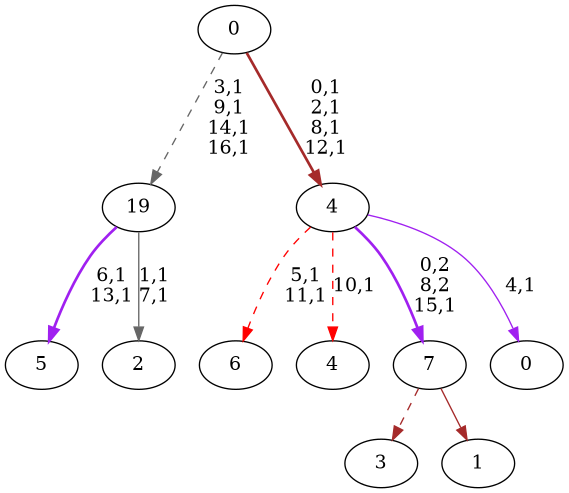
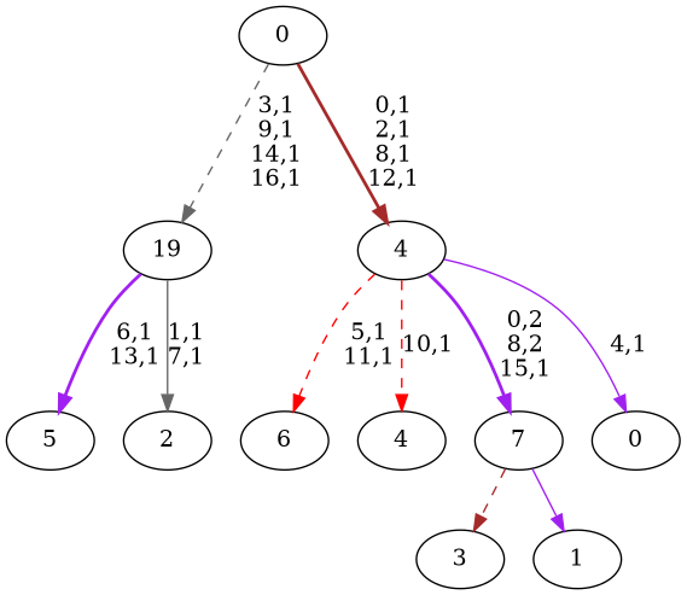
  digraph {
    edge [color=purple style=dashed]
    n1 [label=6]
    n2 [label=5]
    n3 [label=4]
    n4 [label=3]
    n5 [label=2]
    n6 [label=19]
    n7 [label=1]
    7
    n9 [label=0]
    4
    0
    n6 -> n2 [label="6,1\n13,1" style=bold]
    n6 -> n5 [color=gray40 label="1,1\n7,1" style=solid]
    7 -> n4 [color=brown]
-   7 -> n7 [color=brown style=solid]
+   7 -> n7 [style=solid]
    4 -> n1 [color=red label="5,1\n11,1"]
    4 -> n3 [color=red label="10,1"]
    4 -> 7 [label="0,2\n8,2\n15,1" style=bold]
    4 -> n9 [label="4,1" style=solid]
    0 -> n6 [color=gray40 label="3,1\n9,1\n14,1\n16,1"]
    0 -> 4 [color=brown label="0,1\n2,1\n8,1\n12,1" style=bold]
  }
